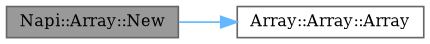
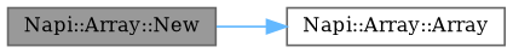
  digraph {
    rankdir=LR
    fontname="DejaVu Serif"
    node [fontname="DejaVu Serif" fontsize=10 shape=box style=filled]
    n1 [color=gray40 fillcolor=grey60 fontcolor=black height=0.2 label="Napi::Array::New" width=0.4]
-   n2 [color=grey40 fillcolor=white height=0.2 label="Array::Array::Array" width=0.4]
+   n2 [color=grey40 fillcolor=white height=0.2 label="Napi::Array::Array" width=0.4]
    n1 -> n2 [color=steelblue1 fontname="DejaVu Serif" fontsize=10 labelfontname=Helvetica labelfontsize=10 style=solid]
  }
